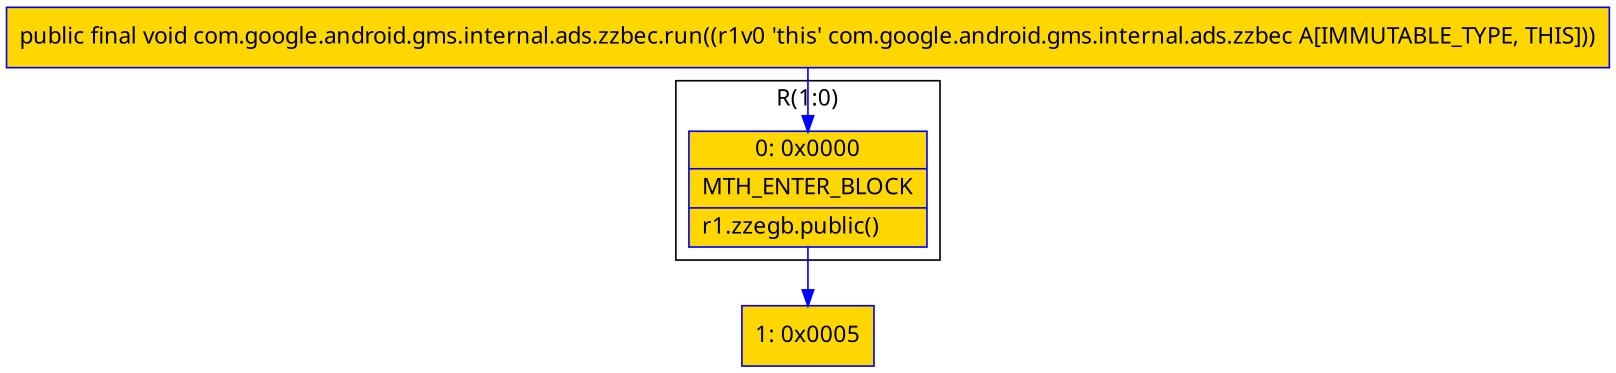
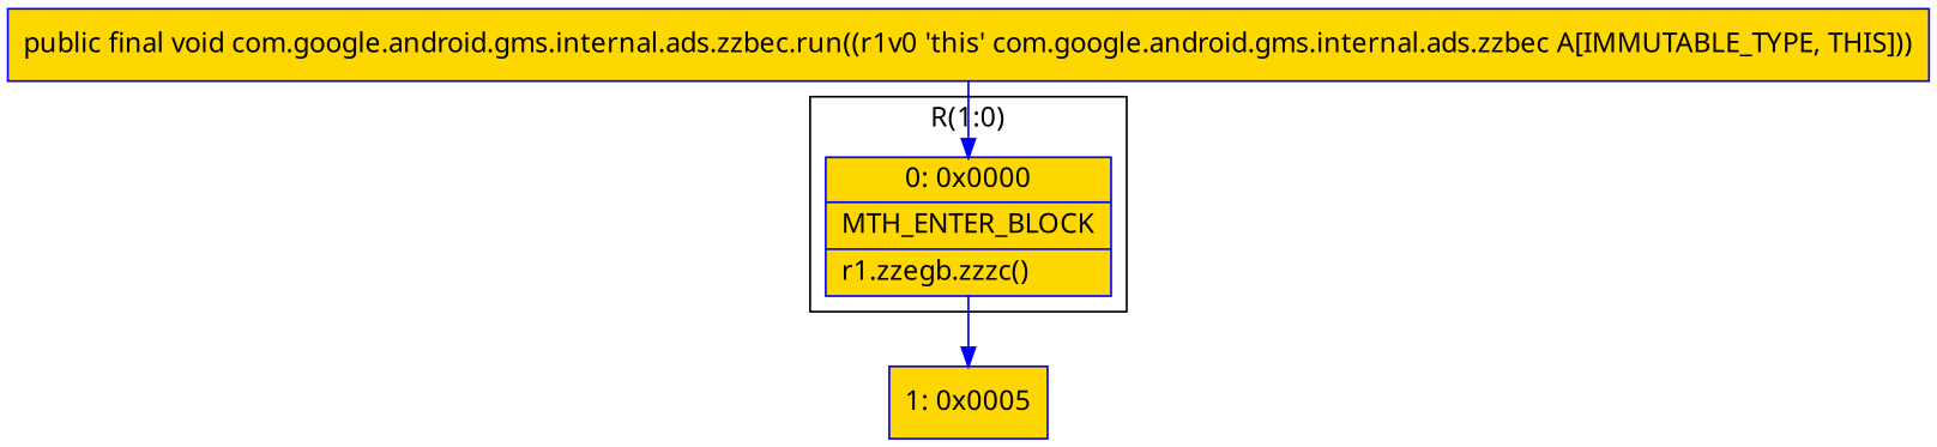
  digraph {
    fontname="Noto Sans"
    node [color=blue shape=record style=filled fillcolor=gold fontname="Noto Sans"]
    edge [color=blue fontname="Noto Sans"]
-   n1 [label="{0\:\ 0x0000|MTH_ENTER_BLOCK\l|r1.zzegb.public()\l}"]
+   n1 [label="{0\:\ 0x0000|MTH_ENTER_BLOCK\l|r1.zzegb.zzzc()\l}"]
    n2 [label="{1\:\ 0x0005}"]
    n3 [label="{public final void com.google.android.gms.internal.ads.zzbec.run((r1v0 'this' com.google.android.gms.internal.ads.zzbec A[IMMUTABLE_TYPE, THIS])) }"]
    subgraph cluster_1 {
      label="R(1:0)"
      n1
    }
    n1 -> n2
    n3 -> n1
  }
